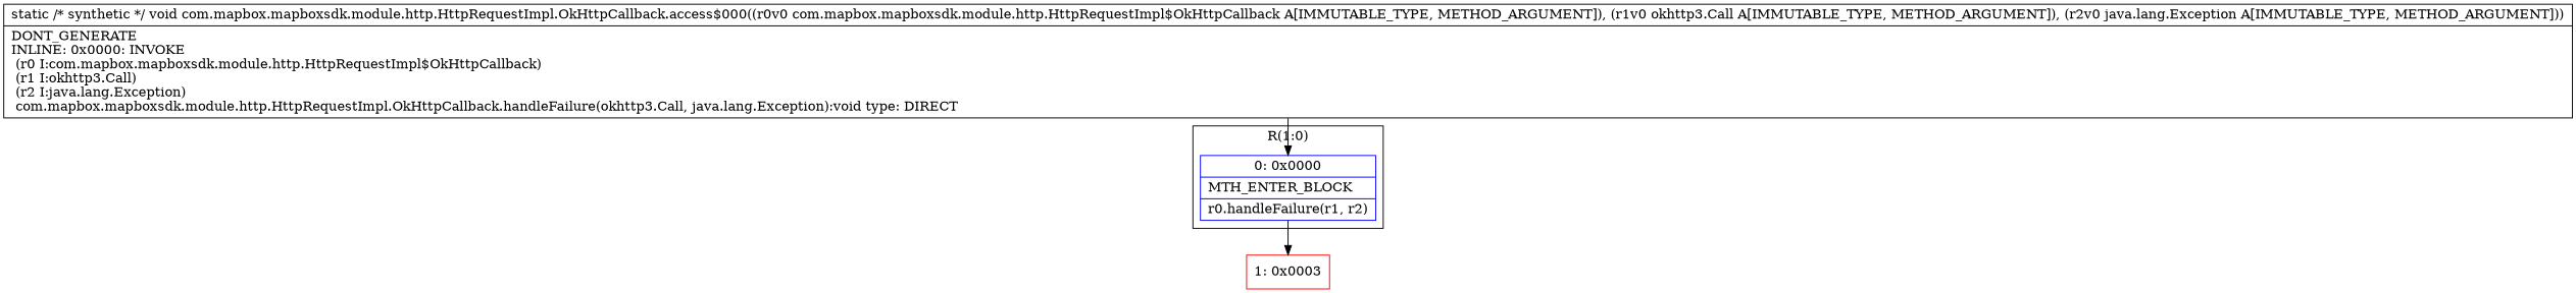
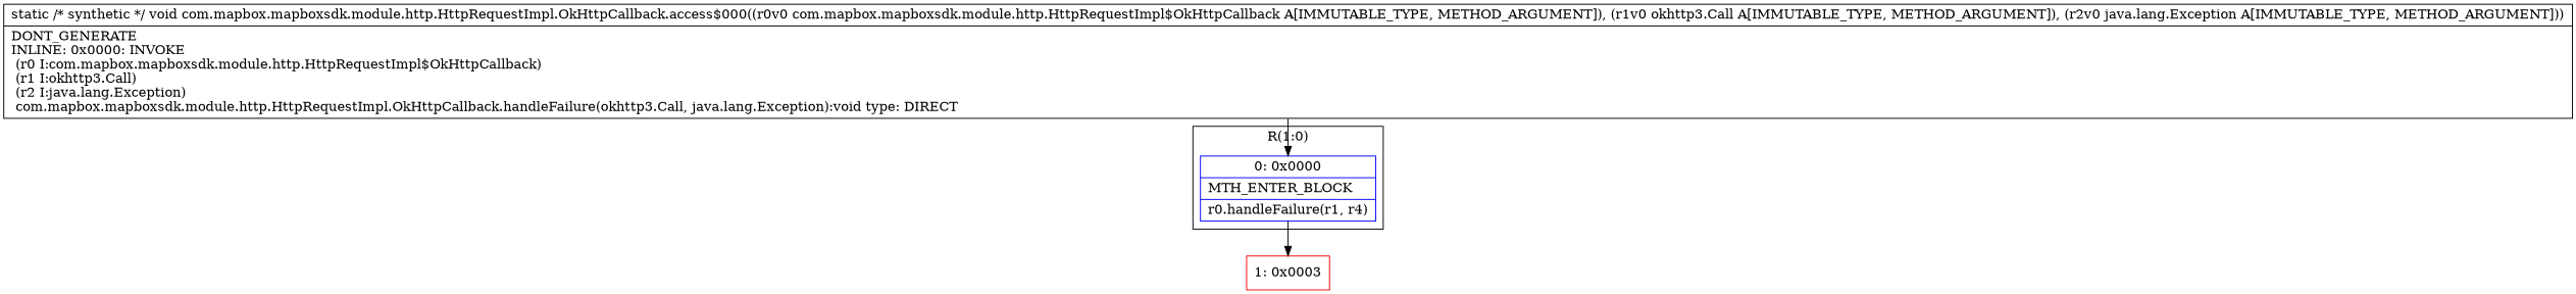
  digraph {
    node [shape=record]
-   n1 [color=blue label="{0\:\ 0x0000|MTH_ENTER_BLOCK\l|r0.handleFailure(r1, r2)\l}"]
+   n1 [color=blue label="{0\:\ 0x0000|MTH_ENTER_BLOCK\l|r0.handleFailure(r1, r4)\l}"]
    n2 [color=red label="{1\:\ 0x0003}"]
    n3 [label="{static \/* synthetic *\/ void com.mapbox.mapboxsdk.module.http.HttpRequestImpl.OkHttpCallback.access$000((r0v0 com.mapbox.mapboxsdk.module.http.HttpRequestImpl$OkHttpCallback A[IMMUTABLE_TYPE, METHOD_ARGUMENT]), (r1v0 okhttp3.Call A[IMMUTABLE_TYPE, METHOD_ARGUMENT]), (r2v0 java.lang.Exception A[IMMUTABLE_TYPE, METHOD_ARGUMENT]))  | DONT_GENERATE\lINLINE: 0x0000: INVOKE  \l  (r0 I:com.mapbox.mapboxsdk.module.http.HttpRequestImpl$OkHttpCallback)\l  (r1 I:okhttp3.Call)\l  (r2 I:java.lang.Exception)\l com.mapbox.mapboxsdk.module.http.HttpRequestImpl.OkHttpCallback.handleFailure(okhttp3.Call, java.lang.Exception):void type: DIRECT\l}"]
    subgraph cluster_1 {
      label="R(1:0)"
      n1
    }
    n1 -> n2
    n3 -> n1
  }
